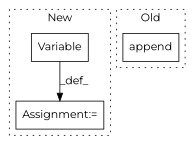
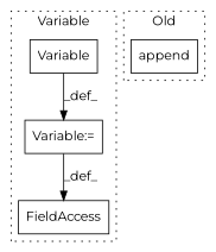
  digraph {
    fontname=Montserrat
    node [a=32 fontname=Montserrat shape=box]
    edge [fontname=Montserrat]
    n1 [l="9,1" label=Variable s="3225,3261"]
-   n3 [a=7 l=1 label="Assignment:=" s=3312]
+   n2 [a=22 l=5 label=FieldAccess s=3497]
+   n3 [a=7 l=1 label="Variable:=" s=3312]
    n4 [l="7,1" label=append s="304,329"]
    subgraph cluster_1 {
-     label=New
+     label=Variable
      style=dotted
      n1
+     n2
      n3
    }
    subgraph cluster_2 {
      label=Old
      style=dotted
      n4
    }
    n1 -> n3 [label=_def_]
+   n3 -> n2 [label=_def_]
  }
